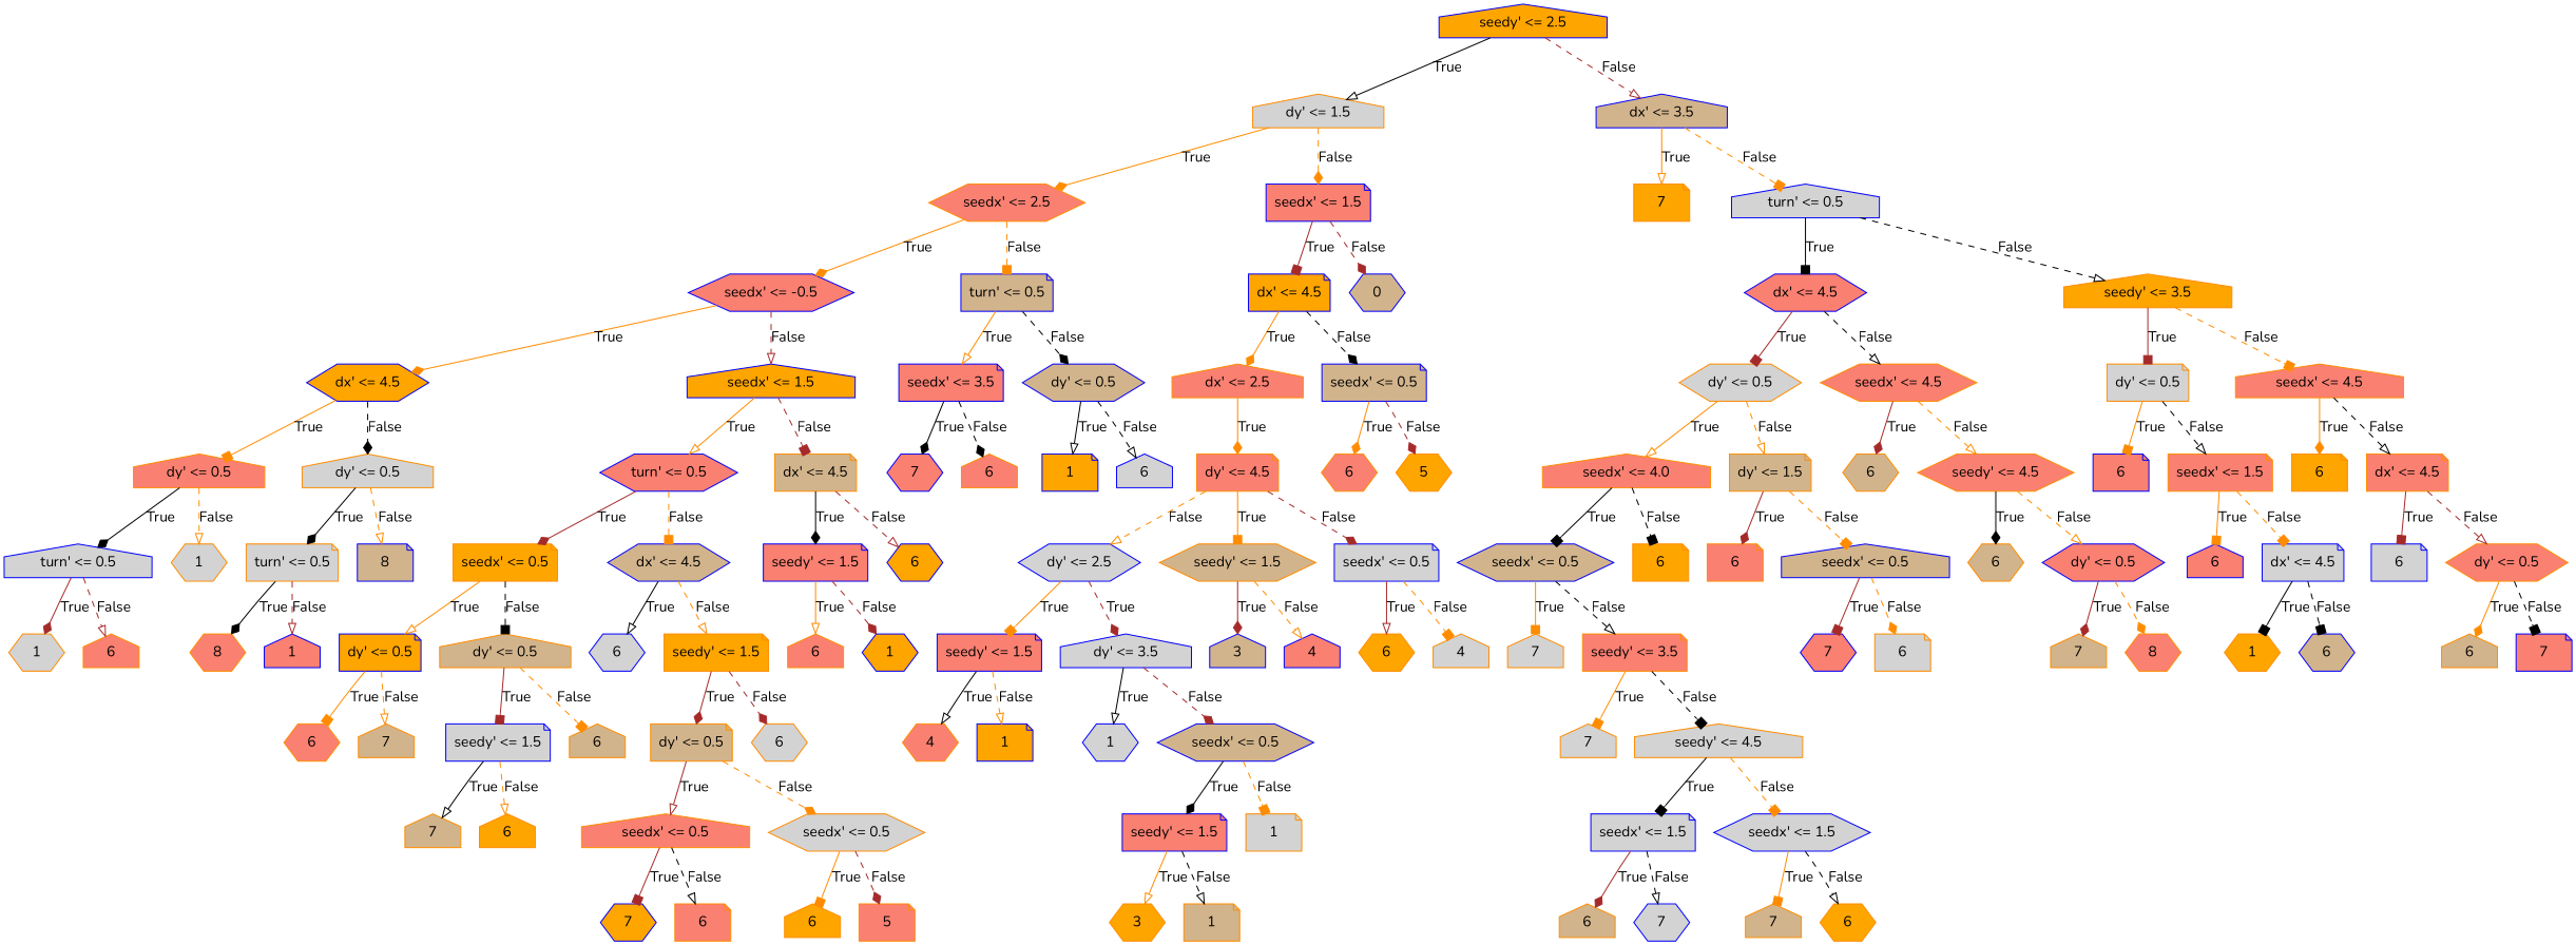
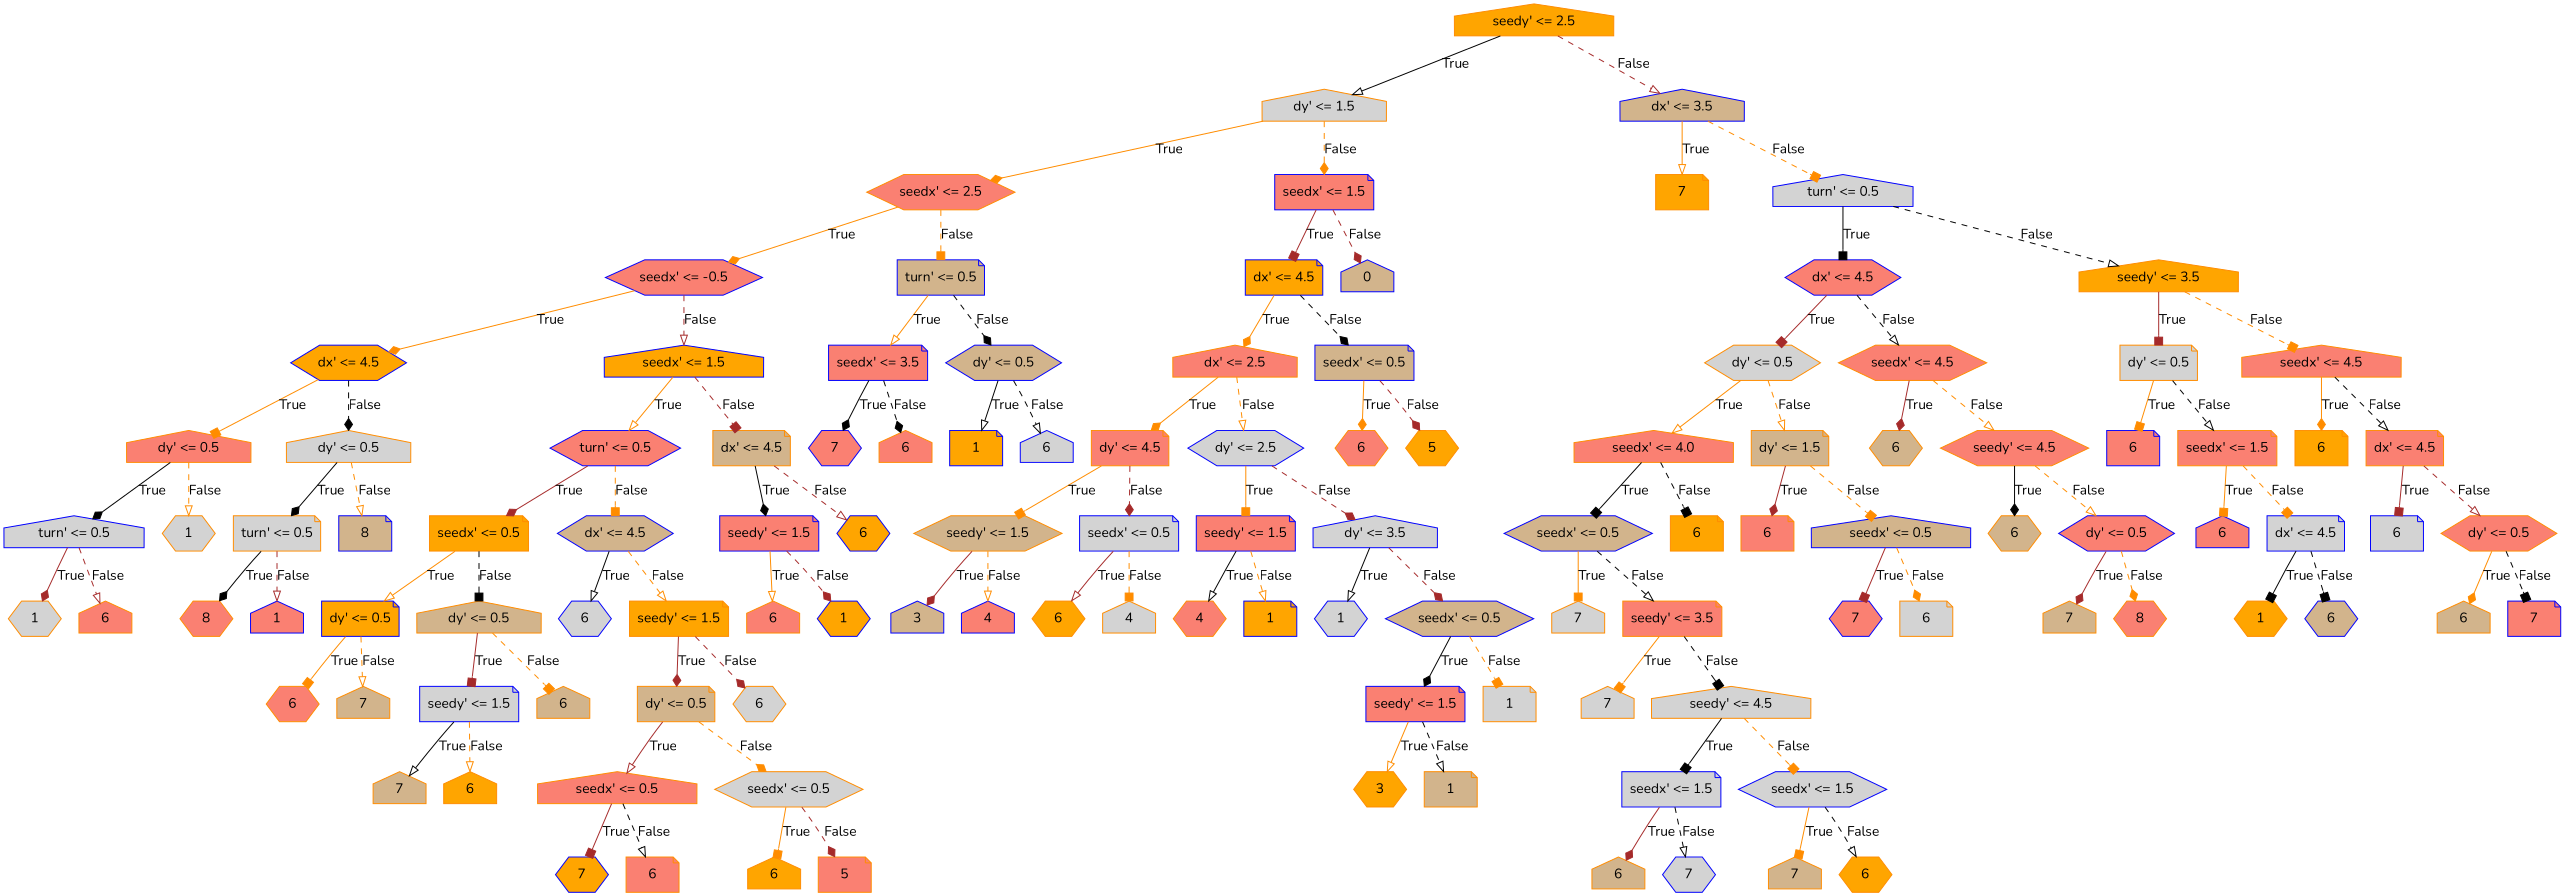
  digraph {
    fontname=Nunito
    node [color=darkorange fillcolor=salmon fontname=Nunito shape=hexagon style=filled]
    edge [arrowhead=onormal color=darkorange fontname=Nunito]
-   n1 [color=blue fillcolor=orange label="seedy' <= 2.5" shape=house]
+   n1 [fillcolor=orange label="seedy' <= 2.5" shape=house]
    n2 [fillcolor=lightgrey label="dy' <= 1.5" shape=house]
    n3 [color=blue fillcolor=tan label="dx' <= 3.5" shape=house]
    n4 [label="seedx' <= 2.5"]
    n5 [color=blue label="seedx' <= 1.5" shape=note]
    n6 [fillcolor=orange label=7 shape=note]
    n7 [color=blue fillcolor=lightgrey label="turn' <= 0.5" shape=house]
    n8 [color=blue label="seedx' <= -0.5"]
    n9 [color=blue fillcolor=tan label="turn' <= 0.5" shape=note]
    n10 [color=blue fillcolor=orange label="dx' <= 4.5" shape=note]
-   n11 [color=blue fillcolor=tan label=0]
+   n11 [color=blue fillcolor=tan label=0 shape=house]
    n12 [color=blue fillcolor=orange label="dx' <= 4.5"]
    n13 [color=blue fillcolor=orange label="seedx' <= 1.5" shape=house]
    n14 [color=blue label="seedx' <= 3.5" shape=note]
    n15 [color=blue fillcolor=tan label="dy' <= 0.5"]
    n16 [label="dy' <= 0.5" shape=house]
    n17 [fillcolor=lightgrey label="dy' <= 0.5" shape=house]
    n18 [color=blue label="turn' <= 0.5"]
    n19 [fillcolor=tan label="dx' <= 4.5" shape=note]
    n20 [color=blue fillcolor=lightgrey label="turn' <= 0.5" shape=house]
    n21 [fillcolor=lightgrey label=1]
    n22 [fillcolor=lightgrey label="turn' <= 0.5" shape=note]
    n23 [color=blue fillcolor=tan label=8 shape=note]
    n24 [fillcolor=lightgrey label=1]
    n25 [label=6 shape=house]
    n26 [label=8]
    n27 [color=blue label=1 shape=house]
    n28 [fillcolor=orange label="seedx' <= 0.5" shape=note]
    n29 [color=blue fillcolor=tan label="dx' <= 4.5"]
    n30 [color=blue label="seedy' <= 1.5" shape=note]
    n31 [color=blue fillcolor=orange label=6]
    n32 [color=blue fillcolor=orange label="dy' <= 0.5" shape=note]
    n33 [fillcolor=tan label="dy' <= 0.5" shape=house]
    n34 [color=blue fillcolor=lightgrey label=6]
    n35 [fillcolor=orange label="seedy' <= 1.5" shape=note]
    n36 [label=6]
    n37 [fillcolor=tan label=7 shape=house]
    n38 [color=blue fillcolor=lightgrey label="seedy' <= 1.5" shape=note]
    n39 [fillcolor=tan label=6 shape=house]
    n40 [fillcolor=tan label=7 shape=house]
    n41 [fillcolor=orange label=6 shape=house]
    n42 [fillcolor=tan label="dy' <= 0.5" shape=note]
    n43 [fillcolor=lightgrey label=6]
    n44 [label="seedx' <= 0.5" shape=house]
    n45 [fillcolor=lightgrey label="seedx' <= 0.5"]
    n46 [color=blue fillcolor=orange label=7]
    n47 [label=6 shape=note]
    n48 [fillcolor=orange label=6 shape=house]
    n49 [label=5 shape=note]
    n50 [label=6 shape=house]
    n51 [color=blue fillcolor=orange label=1]
    n52 [color=blue label=7]
    n53 [label=6 shape=house]
    n54 [color=blue fillcolor=orange label=1 shape=note]
    n55 [color=blue fillcolor=lightgrey label=6 shape=house]
    n56 [label="dx' <= 2.5" shape=house]
    n57 [color=blue fillcolor=tan label="seedx' <= 0.5" shape=note]
    n58 [label="dy' <= 4.5" shape=note]
    n59 [color=blue fillcolor=lightgrey label="dy' <= 2.5"]
    n60 [label=6]
    n61 [fillcolor=orange label=5]
    n62 [fillcolor=tan label="seedy' <= 1.5"]
    n63 [color=blue fillcolor=lightgrey label="seedx' <= 0.5" shape=note]
    n64 [color=blue label="seedy' <= 1.5" shape=note]
    n65 [color=blue fillcolor=lightgrey label="dy' <= 3.5" shape=house]
    n66 [color=blue fillcolor=tan label=3 shape=house]
    n67 [color=blue label=4 shape=house]
    n68 [fillcolor=orange label=6]
    n69 [fillcolor=lightgrey label=4 shape=house]
    n70 [label=4]
    n71 [color=blue fillcolor=orange label=1 shape=note]
    n72 [color=blue fillcolor=lightgrey label=1]
    n73 [color=blue fillcolor=tan label="seedx' <= 0.5"]
    n74 [color=blue label="seedy' <= 1.5" shape=note]
    n75 [fillcolor=lightgrey label=1 shape=note]
    n76 [fillcolor=orange label=3]
    n77 [fillcolor=tan label=1 shape=note]
    n78 [color=blue label="dx' <= 4.5"]
    n79 [fillcolor=orange label="seedy' <= 3.5" shape=house]
    n80 [fillcolor=lightgrey label="dy' <= 0.5"]
    n81 [label="seedx' <= 4.5"]
    n82 [fillcolor=lightgrey label="dy' <= 0.5" shape=note]
    n83 [label="seedx' <= 4.5" shape=house]
    n84 [label="seedx' <= 4.0" shape=house]
    n85 [fillcolor=tan label="dy' <= 1.5" shape=note]
    n86 [fillcolor=tan label=6]
    n87 [label="seedy' <= 4.5"]
    n88 [color=blue fillcolor=tan label="seedx' <= 0.5"]
    n89 [fillcolor=orange label=6 shape=note]
    n90 [label=6 shape=note]
    n91 [color=blue fillcolor=tan label="seedx' <= 0.5" shape=house]
    n92 [fillcolor=lightgrey label=7 shape=house]
    n93 [label="seedy' <= 3.5" shape=note]
    n94 [fillcolor=lightgrey label=7 shape=house]
    n95 [fillcolor=lightgrey label="seedy' <= 4.5" shape=house]
    n96 [color=blue fillcolor=lightgrey label="seedx' <= 1.5" shape=note]
    n97 [color=blue fillcolor=lightgrey label="seedx' <= 1.5"]
    n98 [fillcolor=tan label=6 shape=house]
    n99 [color=blue fillcolor=lightgrey label=7]
    n100 [fillcolor=tan label=7 shape=house]
    n101 [fillcolor=orange label=6]
    n102 [color=blue label=7]
    n103 [fillcolor=lightgrey label=6 shape=note]
    n104 [fillcolor=tan label=6]
    n105 [color=blue label="dy' <= 0.5"]
    n106 [fillcolor=tan label=7 shape=house]
    n107 [label=8]
    n108 [color=blue label=6 shape=note]
    n109 [label="seedx' <= 1.5" shape=note]
    n110 [fillcolor=orange label=6 shape=note]
    n111 [label="dx' <= 4.5" shape=note]
    n112 [color=blue label=6 shape=house]
    n113 [color=blue fillcolor=lightgrey label="dx' <= 4.5" shape=note]
    n114 [fillcolor=orange label=1]
    n115 [color=blue fillcolor=tan label=6]
    n116 [color=blue fillcolor=lightgrey label=6 shape=note]
    n117 [label="dy' <= 0.5"]
    n118 [fillcolor=tan label=6 shape=house]
    n119 [color=blue label=7 shape=note]
    n1 -> n2 [color=black label=True]
    n1 -> n3 [color=brown label=False style=dashed]
    n2 -> n4 [arrowhead=diamond label=True]
    n2 -> n5 [arrowhead=diamond label=False style=dashed]
    n3 -> n6 [label=True]
    n3 -> n7 [arrowhead=box label=False style=dashed]
    n4 -> n8 [arrowhead=diamond label=True]
    n4 -> n9 [arrowhead=box label=False style=dashed]
    n5 -> n10 [arrowhead=box color=brown label=True]
    n5 -> n11 [arrowhead=diamond color=brown label=False style=dashed]
    n7 -> n78 [arrowhead=box color=black label=True]
    n7 -> n79 [color=black label=False style=dashed]
    n8 -> n12 [arrowhead=diamond label=True]
    n8 -> n13 [color=brown label=False style=dashed]
    n9 -> n14 [label=True]
    n9 -> n15 [arrowhead=diamond color=black label=False style=dashed]
    n10 -> n56 [arrowhead=diamond label=True]
    n10 -> n57 [arrowhead=diamond color=black label=False style=dashed]
    n12 -> n16 [arrowhead=box label=True]
    n12 -> n17 [arrowhead=diamond color=black label=False style=dashed]
    n13 -> n18 [label=True]
    n13 -> n19 [arrowhead=box color=brown label=False style=dashed]
    n14 -> n52 [arrowhead=diamond color=black label=True]
    n14 -> n53 [arrowhead=diamond color=black label=False style=dashed]
    n15 -> n54 [color=black label=True]
    n15 -> n55 [color=black label=False style=dashed]
    n16 -> n20 [arrowhead=diamond color=black label=True]
    n16 -> n21 [label=False style=dashed]
    n17 -> n22 [arrowhead=diamond color=black label=True]
    n17 -> n23 [label=False style=dashed]
    n18 -> n28 [arrowhead=diamond color=brown label=True]
    n18 -> n29 [arrowhead=box label=False style=dashed]
    n19 -> n30 [arrowhead=diamond color=black label=True]
    n19 -> n31 [color=brown label=False style=dashed]
    n20 -> n24 [arrowhead=diamond color=brown label=True]
    n20 -> n25 [color=brown label=False style=dashed]
    n22 -> n26 [arrowhead=diamond color=black label=True]
    n22 -> n27 [color=brown label=False style=dashed]
    n28 -> n32 [label=True]
    n28 -> n33 [arrowhead=box color=black label=False style=dashed]
    n29 -> n34 [color=black label=True]
    n29 -> n35 [label=False style=dashed]
    n30 -> n50 [label=True]
    n30 -> n51 [arrowhead=diamond color=brown label=False style=dashed]
    n32 -> n36 [arrowhead=box label=True]
    n32 -> n37 [label=False style=dashed]
    n33 -> n38 [arrowhead=box color=brown label=True]
    n33 -> n39 [arrowhead=box label=False style=dashed]
    n35 -> n42 [arrowhead=diamond color=brown label=True]
    n35 -> n43 [arrowhead=diamond color=brown label=False style=dashed]
    n38 -> n40 [color=black label=True]
    n38 -> n41 [label=False style=dashed]
    n42 -> n44 [color=brown label=True]
    n42 -> n45 [arrowhead=diamond label=False style=dashed]
    n44 -> n46 [arrowhead=box color=brown label=True]
    n44 -> n47 [color=black label=False style=dashed]
    n45 -> n48 [arrowhead=box label=True]
    n45 -> n49 [arrowhead=diamond color=brown label=False style=dashed]
    n56 -> n58 [arrowhead=diamond label=True]
-   n58 -> n59 [label=False style=dashed]
+   n56 -> n59 [label=False style=dashed]
    n57 -> n60 [arrowhead=diamond label=True]
    n57 -> n61 [arrowhead=diamond color=brown label=False style=dashed]
    n58 -> n62 [arrowhead=box label=True]
    n58 -> n63 [arrowhead=diamond color=brown label=False style=dashed]
    n59 -> n64 [arrowhead=box label=True]
-   n59 -> n65 [arrowhead=diamond color=brown label=True style=dashed]
+   n59 -> n65 [arrowhead=diamond color=brown label=False style=dashed]
    n62 -> n66 [arrowhead=diamond color=brown label=True]
    n62 -> n67 [label=False style=dashed]
    n63 -> n68 [color=brown label=True]
    n63 -> n69 [arrowhead=box label=False style=dashed]
    n64 -> n70 [color=black label=True]
    n64 -> n71 [label=False style=dashed]
    n65 -> n72 [color=black label=True]
    n65 -> n73 [arrowhead=diamond color=brown label=False style=dashed]
    n73 -> n74 [arrowhead=diamond color=black label=True]
    n73 -> n75 [arrowhead=box label=False style=dashed]
    n74 -> n76 [label=True]
    n74 -> n77 [color=black label=False style=dashed]
    n78 -> n80 [arrowhead=box color=brown label=True]
    n78 -> n81 [color=black label=False style=dashed]
    n79 -> n82 [arrowhead=box color=brown label=True]
    n79 -> n83 [arrowhead=box label=False style=dashed]
    n80 -> n84 [label=True]
    n80 -> n85 [label=False style=dashed]
    n81 -> n86 [arrowhead=diamond color=brown label=True]
    n81 -> n87 [label=False style=dashed]
    n82 -> n108 [arrowhead=box label=True]
    n82 -> n109 [color=black label=False style=dashed]
    n83 -> n110 [arrowhead=diamond label=True]
    n83 -> n111 [color=black label=False style=dashed]
    n84 -> n88 [arrowhead=box color=black label=True]
    n84 -> n89 [arrowhead=box color=black label=False style=dashed]
    n85 -> n90 [arrowhead=diamond color=brown label=True]
    n85 -> n91 [arrowhead=box label=False style=dashed]
    n87 -> n104 [arrowhead=diamond color=black label=True]
    n87 -> n105 [label=False style=dashed]
    n88 -> n92 [arrowhead=box label=True]
    n88 -> n93 [color=black label=False style=dashed]
    n91 -> n102 [arrowhead=box color=brown label=True]
    n91 -> n103 [arrowhead=diamond label=False style=dashed]
    n93 -> n94 [arrowhead=box label=True]
    n93 -> n95 [arrowhead=box color=black label=False style=dashed]
    n95 -> n96 [arrowhead=box color=black label=True]
    n95 -> n97 [arrowhead=box label=False style=dashed]
    n96 -> n98 [arrowhead=diamond color=brown label=True]
    n96 -> n99 [color=black label=False style=dashed]
    n97 -> n100 [arrowhead=box label=True]
    n97 -> n101 [color=black label=False style=dashed]
    n105 -> n106 [arrowhead=diamond color=brown label=True]
    n105 -> n107 [arrowhead=diamond label=False style=dashed]
    n109 -> n112 [arrowhead=box label=True]
    n109 -> n113 [arrowhead=box label=False style=dashed]
    n111 -> n116 [arrowhead=box color=brown label=True]
    n111 -> n117 [color=brown label=False style=dashed]
    n113 -> n114 [arrowhead=box color=black label=True]
    n113 -> n115 [arrowhead=box color=black label=False style=dashed]
    n117 -> n118 [arrowhead=diamond label=True]
    n117 -> n119 [arrowhead=box color=black label=False style=dashed]
  }
